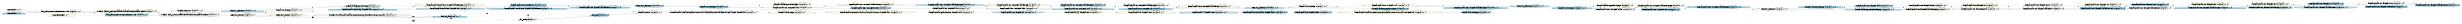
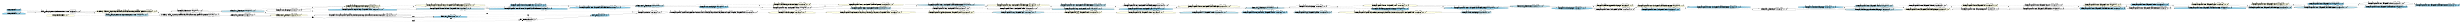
  digraph {
    rankdir=LR
    node [fillcolor=lightyellow shape=octagon style=filled]
    edge [arrowhead=dot style=dotted]
    n1 [label="assertEquals(Optional.of(\"testI0\"),fourth.getField(StandardField.PUBLISHER))@@@24@@@['0', '1', '0']" shape=cylinder]
    n2 [fillcolor=skyblue label="assertEquals(Optional.of(\"testB1\"),fourth.getField(StandardField.SERIES))@@@25@@@['0', '1', '0']"]
    n3 [fillcolor=white label="BibEntry fifth = bibEntries.get(4)@@@26@@@['1', '1', '0']" shape=house]
    n4 [label="assertEquals(Optional.of(\"Applied Physics Letters\"),first.getField(\"journal\"))@@@16@@@['0', '0', '1']" shape=box]
    n5 [fillcolor=lightblue label="assertEquals(Optional.of(\"2006\"),first.getField(\"year\"))@@@17@@@['0', '0', '1']"]
    n6 [label="assertEquals(Optional.of(\"#jul#\"),first.getField(\"month\"))@@@18@@@['0', '0', '1']" shape=cylinder]
    n7 [fillcolor=skyblue label="assertEquals(Optional.of(\"testU\"),fifth.getField(\"url\"))@@@36@@@['1', '0', '0']" shape=cylinder]
    n8 [fillcolor=skyblue label="assertEquals(Optional.of(\"testU\"),fifth.getField(StandardField.URL))@@@36@@@['0', '1', '0']" shape=cylinder]
    n9 [fillcolor=white label="assertEquals(Optional.of(\"testV\"),fifth.getField(\"volume\"))@@@37@@@['1', '0', '0']"]
    n10 [fillcolor=skyblue label="assertEquals(Optional.of(\"testV\"),fifth.getField(StandardField.VOLUME))@@@37@@@['0', '1', '0']" shape=cylinder]
    n11 [label="assertEquals(Optional.of(\"Degl'Innocenti, R. and Guarino, A. and Poberaj, G. and Gunter, P.\"),first.getField(\"author\"))@@@15@@@['0', '0', '1']"]
    n12 [fillcolor=lightblue label="assertEquals(\"article\",second.getType())@@@24@@@['0', '0', '1']" shape=cylinder]
    n13 [fillcolor=white label="assertEquals(Optional.of(\"Second harmonic generation of continuous wave ultraviolet light and production of beta -BaB$_2$O$_4$ optical waveguides\"),first.getField(\"title\"))@@@13@@@['0', '0', '1']" shape=cylinder]
    n14 [label="assertEquals(\"article\",first.getType())@@@14@@@['0', '0', '1']" shape=house]
    n15 [fillcolor=white label="BibEntry first = entries.get(0)@@@5@@@['0', '0', '1']" shape=cylinder]
    n16 [label="BibEntry second = entries.get(1)@@@6@@@['0', '0', '1']"]
    n17 [fillcolor=skyblue label="BibEntry tmp = first@@@8@@@['0', '0', '1']" shape=house]
    n18 [fillcolor=white label="first.getField(\"title\").equals(Optional.of(\"Optical and photoelectric spectroscopy of photorefractive Sn$_2$P$_2$S$_6$ crystals\"))@@@7@@@['0', '0', '1']"]
    n19 [fillcolor=white label="first = second@@@9@@@['0', '0', '1']" shape=cylinder]
    n20 [fillcolor=skyblue label="second = tmp@@@10@@@['0', '0', '1']" shape=cylinder]
    n21 [fillcolor=lightblue label="assertEquals(Optional.of(\"testI1\"),fifth.getField(StandardField.SCHOOL))@@@35@@@['0', '1', '0']"]
    n22 [fillcolor=white label="assertEquals(5,bibEntries.size())@@@5@@@['1', '1', '0']"]
    n23 [fillcolor=lightblue label="BibEntry first = bibEntries.get(0)@@@6@@@['1', '1', '0']" shape=house]
    n24 [label="assertEquals(StandardEntryType.Misc,first.getType())@@@7@@@['0', '1', '0']" shape=cylinder]
    n25 [fillcolor=white label="assertEquals(\"misc\",first.getType())@@@7@@@['1', '0', '0']" shape=house]
    n26 [fillcolor=skyblue label="assertEquals(Optional.of(\"testT\"),first.getField(\"title\"))@@@10@@@['1', '0', '0']" shape=box]
    n27 [fillcolor=lightblue label="BibEntry second = bibEntries.get(1)@@@11@@@['1', '1', '0']" shape=cylinder]
    n28 [fillcolor=skyblue label="assertEquals(Optional.of(\"testT\"),first.getField(StandardField.TITLE))@@@10@@@['0', '1', '0']"]
    n29 [fillcolor=skyblue label="assertEquals(\"misc\",second.getType())@@@12@@@['1', '0', '0']" shape=cylinder]
    n30 [label="assertEquals(StandardEntryType.Misc,second.getType())@@@12@@@['0', '1', '0']" shape=box]
    n31 [fillcolor=white label="assertEquals(Optional.of(\"testC\"),second.getField(\"address\"))@@@13@@@['1', '0', '0']" shape=house]
    n32 [label="assertEquals(Optional.of(\"testC\"),second.getField(StandardField.ADDRESS))@@@13@@@['0', '1', '0']"]
    n33 [fillcolor=lightblue label="assertEquals(Optional.of(\"testB2\"),second.getField(\"booktitle\"))@@@14@@@['1', '0', '0']" shape=cylinder]
    n34 [fillcolor=white label="assertEquals(Optional.of(\"test8\"),second.getField(\"date\"))@@@15@@@['1', '0', '0']" shape=box]
    n35 [label="assertEquals(Optional.of(\"test8\"),second.getField(StandardField.DATE))@@@15@@@['0', '1', '0']"]
    n36 [fillcolor=white label="assertEquals(Optional.of(\"test7\"),second.getField(\"edition\"))@@@16@@@['1', '0', '0']" shape=house]
    n37 [fillcolor=lightblue label="assertEquals(Optional.of(\"test7\"),second.getField(StandardField.EDITION))@@@16@@@['0', '1', '0']" shape=box]
    n38 [fillcolor=lightblue label="assertEquals(Optional.of(\"testJ\"),second.getField(\"journal\"))@@@17@@@['1', '0', '0']" shape=house]
    n39 [fillcolor=skyblue label="assertEquals(Optional.of(\"testD\"),second.getField(\"year\"))@@@18@@@['1', '0', '0']"]
    n40 [fillcolor=white label="assertEquals(Optional.of(\"testJ\"),second.getField(StandardField.JOURNAL))@@@17@@@['0', '1', '0']" shape=cylinder]
    n41 [fillcolor=lightblue label="BibEntry third = bibEntries.get(2)@@@19@@@['1', '1', '0']"]
    n42 [label="assertEquals(Optional.of(\"testD\"),second.getField(StandardField.YEAR))@@@18@@@['0', '1', '0']"]
    n43 [fillcolor=lightblue label="BibEntry fourth = bibEntries.get(3)@@@22@@@['1', '1', '0']"]
    n44 [label="assertEquals(StandardEntryType.Book,fourth.getType())@@@23@@@['0', '1', '0']" shape=box]
    n45 [fillcolor=skyblue label="assertEquals(\"book\",fourth.getType())@@@23@@@['1', '0', '0']"]
    n46 [fillcolor=white label="assertEquals(Optional.of(\"testI0\"),fourth.getField(\"publisher\"))@@@24@@@['1', '0', '0']" shape=box]
    n47 [fillcolor=white label="assertEquals(\"article\",third.getType())@@@20@@@['1', '0', '0']" shape=house]
    n48 [fillcolor=skyblue label="assertEquals(StandardEntryType.Article,third.getType())@@@20@@@['0', '1', '0']" shape=cylinder]
    n49 [label="assertEquals(Optional.of(\"testB0\"),third.getField(\"journal\"))@@@21@@@['1', '0', '0']"]
    n50 [fillcolor=skyblue label="assertEquals(Optional.of(\"testB0\"),third.getField(StandardField.JOURNAL))@@@21@@@['0', '1', '0']"]
    n51 [fillcolor=white label="assertEquals(2,entries.size())@@@12@@@['0', '0', '1']"]
    n52 [fillcolor=white label="assertEquals(Optional.of(\"testK\"),fifth.getField(\"keywords\"))@@@31@@@['1', '0', '0']" shape=box]
    n53 [label="assertEquals(Optional.of(\"testO1\"),fifth.getField(\"note\"))@@@32@@@['1', '0', '0']" shape=box]
    n54 [fillcolor=skyblue label="assertEquals(Optional.of(\"testK\"),fifth.getField(StandardField.KEYWORDS))@@@31@@@['0', '1', '0']" shape=box]
    n55 [fillcolor=white label="assertEquals(Optional.of(\"testO1\"),fifth.getField(StandardField.NOTE))@@@32@@@['0', '1', '0']" shape=cylinder]
    n56 [fillcolor=skyblue label="assertEquals(Optional.of(\"testN\"),fifth.getField(\"number\"))@@@33@@@['1', '0', '0']" shape=box]
    n57 [fillcolor=lightblue label="assertEquals(Optional.of(\"testB2\"),second.getField(StandardField.BOOKTITLE))@@@14@@@['0', '1', '0']"]
    n58 [fillcolor=lightblue label="assertEquals(Optional.of(\"testX\"),fifth.getField(\"abstract\"))@@@28@@@['1', '0', '0']" shape=box]
    n59 [label="assertEquals(Optional.of(\"testX\"),fifth.getField(StandardField.ABSTRACT))@@@28@@@['0', '1', '0']" shape=cylinder]
    n60 [fillcolor=white label="assertEquals(Optional.of(\"testF\"),fifth.getField(\"bibtexkey\"))@@@29@@@['1', '0', '0']" shape=cylinder]
    n61 [fillcolor=white label="assertEquals(Optional.of(\"testF\"),fifth.getCiteKeyOptional())@@@29@@@['0', '1', '0']"]
    n62 [label="assertEquals(Optional.of(\"testR\"),fifth.getField(\"doi\"))@@@30@@@['1', '0', '0']" shape=box]
    n63 [fillcolor=lightblue label="assertEquals(Optional.of(\"4\"),first.getField(\"number\"))@@@20@@@['0', '0', '1']" shape=house]
    n64 [fillcolor=skyblue label="assertEquals(Optional.of(\"Lorem ipsum abstract\"),first.getField(\"abstract\"))@@@21@@@['0', '0', '1']" shape=cylinder]
    n65 [fillcolor=lightblue label="assertEquals(Optional.of(\"Aip\"),first.getField(\"publisher\"))@@@22@@@['0', '0', '1']" shape=cylinder]
    n66 [fillcolor=lightblue label="Path file = Paths.get(.getResource(\"IsiImporterTestInspec.isi\").toURI())@@@3@@@['0', '0', '1']" shape=box]
    n67 [fillcolor=white label="List<BibEntry> entries = importer.importDatabase(file,StandardCharsets.UTF_8).getDatabase().getEntries()@@@4@@@['0', '0', '1']" shape=box]
    n68 [label="assertEquals(Optional.of(\"89\"),first.getField(\"volume\"))@@@19@@@['0', '0', '1']" shape=house]
    n69 [fillcolor=skyblue label="assertEquals(Optional.of(\"testB1\"),fourth.getField(\"series\"))@@@25@@@['1', '0', '0']" shape=box]
    n70 [fillcolor=skyblue label="assertEquals(\"mastersthesis\",fifth.getType())@@@27@@@['1', '0', '0']"]
    n71 [fillcolor=lightblue label="assertEquals(StandardEntryType.MastersThesis,fifth.getType())@@@27@@@['0', '1', '0']"]
-   n72 [label="testImportEntries0['1', '0', '0']" shape=box]
+   n72 [fillcolor=skyblue label="testImportEntries0['1', '0', '0']" shape=box]
    n73 [fillcolor=white label="Path file = Paths.get(.getResource(\"Endnote.entries.enw\").toURI())@@@3@@@['1', '1', '0']" shape=house]
    n74 [label="List<BibEntry> bibEntries = importer.importDatabase(file,StandardCharsets.UTF_8).getDatabase().getEntries()@@@4@@@['1', '1', '0']" shape=cylinder]
    n75 [fillcolor=white label="assertEquals(Optional.of(\"testR\"),fifth.getField(StandardField.DOI))@@@30@@@['0', '1', '0']" shape=house]
    n76 [fillcolor=skyblue label="testImportEntries0['0', '1', '0']" shape=house]
    n77 [fillcolor=lightblue label="assertEquals(Optional.of(\"testE0 and testE1\"),first.getField(\"editor\"))@@@9@@@['1', '0', '0']" shape=house]
    n78 [fillcolor=skyblue label="assertEquals(Optional.of(\"testE0 and testE1\"),first.getField(StandardField.EDITOR))@@@9@@@['0', '1', '0']" shape=house]
    n79 [fillcolor=skyblue label="assertEquals(Optional.of(\"testN\"),fifth.getField(StandardField.NUMBER))@@@33@@@['0', '1', '0']" shape=house]
    n80 [fillcolor=lightblue label="assertEquals(Optional.of(\"testP\"),fifth.getField(StandardField.PAGES))@@@34@@@['0', '1', '0']" shape=box]
    n81 [label="testImportEntriesINSPEC['0', '0', '1']" shape=house]
    n82 [label="assertEquals(Optional.of(\"testI1\"),fifth.getField(\"school\"))@@@35@@@['1', '0', '0']" shape=cylinder]
    n83 [label="assertEquals(Optional.of(\"testP\"),fifth.getField(\"pages\"))@@@34@@@['1', '0', '0']" shape=box]
    n84 [label="assertEquals(Optional.of(\"testA0 and testA1\"),first.getField(StandardField.AUTHOR))@@@8@@@['0', '1', '0']"]
    n85 [label="assertEquals(Optional.of(\"Optical and photoelectric spectroscopy of photorefractive Sn$_2$P$_2$S$_6$ crystals\"),second.getField(\"title\"))@@@23@@@['0', '0', '1']"]
    n86 [fillcolor=skyblue label="assertEquals(Optional.of(\"testA0 and testA1\"),first.getField(\"author\"))@@@8@@@['1', '0', '0']" shape=house]
    n1 -> n2 [arrowhead=diamond]
    n2 -> n3 [style=dashed]
    n3 -> n70 [style=dashed]
    n3 -> n71 [arrowhead=diamond style=solid]
    n4 -> n5 [style=dashed]
    n5 -> n6 [style=dashed]
    n6 -> n68
    n7 -> n8 [arrowhead=diamond label=0]
    n7 -> n9
    n8 -> n10 [arrowhead=diamond]
    n9 -> n10 [label=0]
    n11 -> n4
    n13 -> n14 [arrowhead=diamond]
    n14 -> n11 [arrowhead=diamond]
    n15 -> n16 [arrowhead=diamond style=solid]
    n15 -> n17 [arrowhead=diamond label=first style=solid]
    n16 -> n18 [arrowhead=diamond]
    n16 -> n19 [arrowhead=diamond label=second]
    n17 -> n19 [arrowhead=diamond]
    n17 -> n20 [arrowhead=diamond label=tmp]
    n18 -> n17 [label=true style=solid]
    n18 -> n17 [style=dashed]
    n18 -> n19 [label=true]
    n18 -> n20 [arrowhead=diamond label=true]
    n18 -> n51 [arrowhead=diamond]
    n19 -> n20 [style=solid]
    n20 -> n51 [arrowhead=diamond style=solid]
    n21 -> n8 [arrowhead=diamond]
    n22 -> n23 [style=solid]
    n23 -> n16 [label=0 style=solid]
    n23 -> n24 [arrowhead=diamond style=dashed]
    n23 -> n25
    n24 -> n84 [style=dashed]
    n25 -> n18 [arrowhead=diamond label=0]
    n25 -> n24 [arrowhead=diamond label=0 style=solid]
    n25 -> n86
    n26 -> n27 [style=solid]
    n26 -> n28 [arrowhead=diamond label=0]
    n27 -> n29 [style=solid]
    n27 -> n30 [style=dashed]
    n28 -> n27
    n29 -> n30 [arrowhead=diamond label=0]
    n29 -> n31 [arrowhead=diamond style=solid]
    n30 -> n32 [style=dashed]
    n31 -> n32 [arrowhead=diamond label=0 style=solid]
    n31 -> n33 [style=solid]
    n32 -> n57 [arrowhead=diamond style=solid]
    n33 -> n34 [arrowhead=diamond style=solid]
    n33 -> n57 [arrowhead=diamond label=0]
    n34 -> n35 [arrowhead=diamond label=0 style=dashed]
    n34 -> n36 [style=dashed]
    n35 -> n37
    n36 -> n37 [label=0]
    n36 -> n38 [style=solid]
    n37 -> n40 [arrowhead=diamond]
    n38 -> n39 [arrowhead=diamond]
    n38 -> n40 [arrowhead=diamond label=0 style=dashed]
    n39 -> n41 [arrowhead=diamond style=solid]
    n39 -> n42 [arrowhead=diamond label=0 style=dashed]
    n40 -> n42 [arrowhead=diamond style=dashed]
    n41 -> n47 [arrowhead=diamond style=solid]
    n41 -> n48 [arrowhead=diamond style=dashed]
    n42 -> n41 [style=dashed]
    n43 -> n44 [arrowhead=diamond style=solid]
    n43 -> n45 [arrowhead=diamond]
    n44 -> n1 [style=dashed]
    n45 -> n44 [label=0 style=dashed]
    n45 -> n46 [style=solid]
    n46 -> n1 [arrowhead=diamond label=0 style=dashed]
    n46 -> n69 [style=dashed]
    n47 -> n48 [label=0 style=dashed]
    n47 -> n49 [style=dashed]
    n48 -> n50
    n49 -> n43 [style=solid]
    n49 -> n50 [label=0 style=solid]
    n50 -> n43
    n51 -> n13 [arrowhead=diamond]
    n52 -> n53 [arrowhead=diamond style=dashed]
    n52 -> n54 [label=0 style=dashed]
    n53 -> n55 [arrowhead=diamond label=0 style=solid]
    n53 -> n56 [style=solid]
    n54 -> n55 [arrowhead=diamond]
    n55 -> n79
    n56 -> n79 [arrowhead=diamond label=0 style=solid]
    n56 -> n83 [arrowhead=diamond]
    n57 -> n35 [arrowhead=diamond style=solid]
    n58 -> n59 [arrowhead=diamond label=0 style=solid]
    n58 -> n60 [style=dashed]
    n59 -> n61 [arrowhead=diamond style=dashed]
    n60 -> n61 [label=0 style=dashed]
    n60 -> n62 [arrowhead=diamond style=dashed]
    n61 -> n75 [style=solid]
    n62 -> n52 [style=dashed]
    n62 -> n75 [label=0]
    n63 -> n64 [style=dashed]
    n64 -> n65
    n65 -> n85 [arrowhead=diamond]
    n66 -> n67 [arrowhead=diamond style=solid]
    n67 -> n15 [arrowhead=diamond style=solid]
    n68 -> n63
    n69 -> n2 [arrowhead=diamond label=0]
    n69 -> n3 [arrowhead=diamond]
    n70 -> n58 [arrowhead=diamond style=solid]
    n70 -> n71 [arrowhead=diamond label=0 style=solid]
    n71 -> n59
    n72 -> n73 [style=dashed]
    n73 -> n66 [label=0 style=dashed]
    n73 -> n74 [style=solid]
    n74 -> n22 [arrowhead=diamond]
    n74 -> n67 [arrowhead=diamond label=0]
    n75 -> n54
    n76 -> n73
    n77 -> n26 [style=dashed]
    n77 -> n78 [label=0 style=solid]
    n78 -> n28 [style=dashed]
    n79 -> n80 [arrowhead=diamond style=solid]
    n80 -> n21 [arrowhead=diamond style=dashed]
    n81 -> n66 [style=dashed]
    n82 -> n7 [style=dashed]
    n82 -> n21 [label=0 style=solid]
    n83 -> n80 [label=0 style=solid]
    n83 -> n82 [arrowhead=diamond]
    n84 -> n78 [style=dashed]
    n85 -> n12 [arrowhead=diamond style=solid]
    n86 -> n77 [style=solid]
    n86 -> n84 [arrowhead=diamond label=0 style=dashed]
  }
